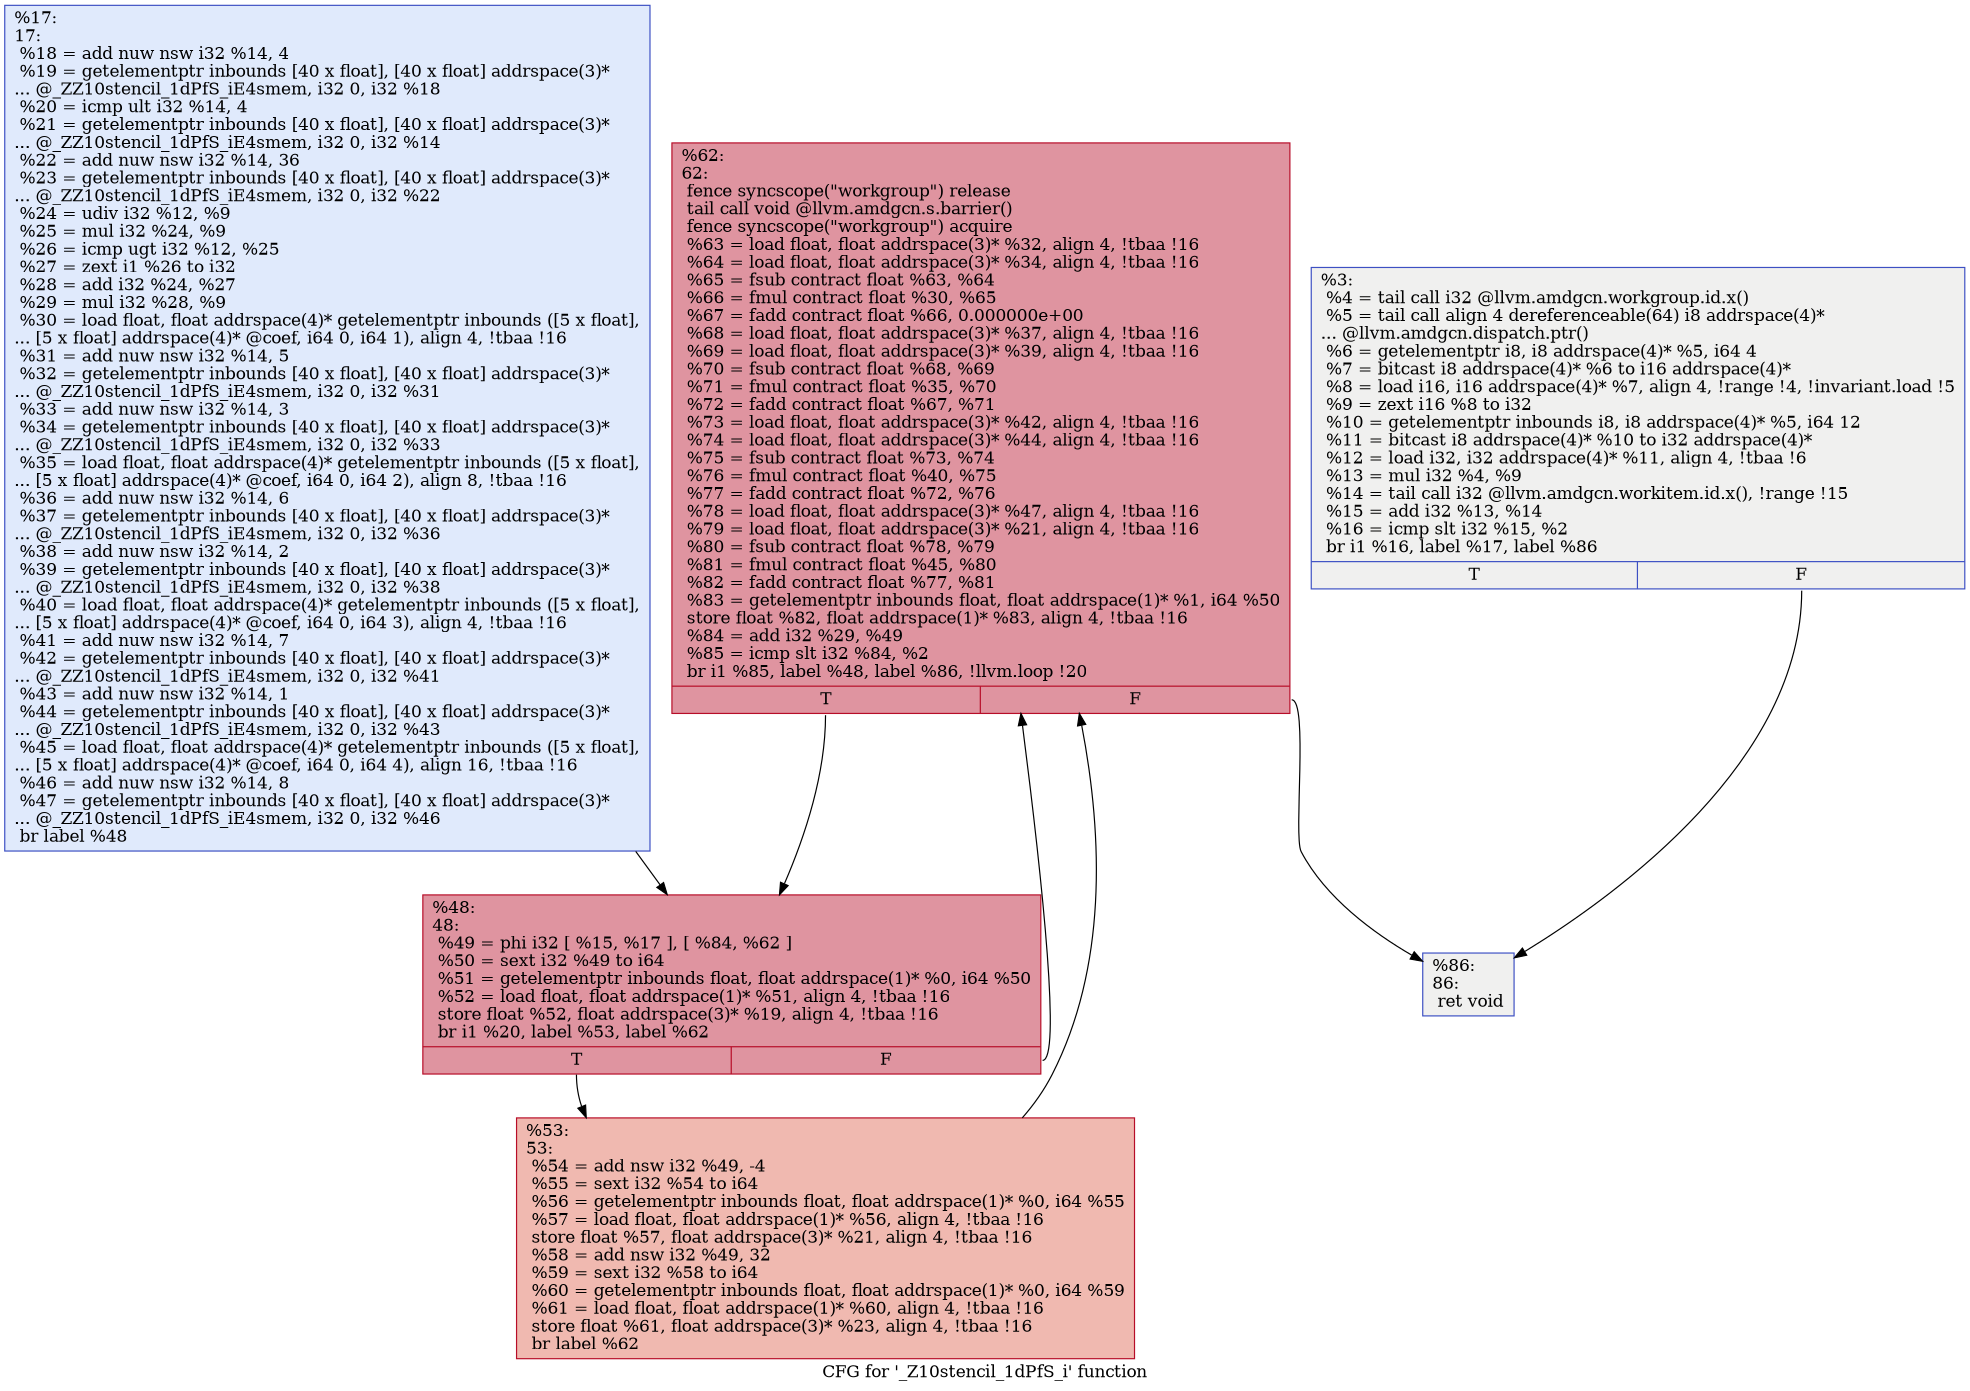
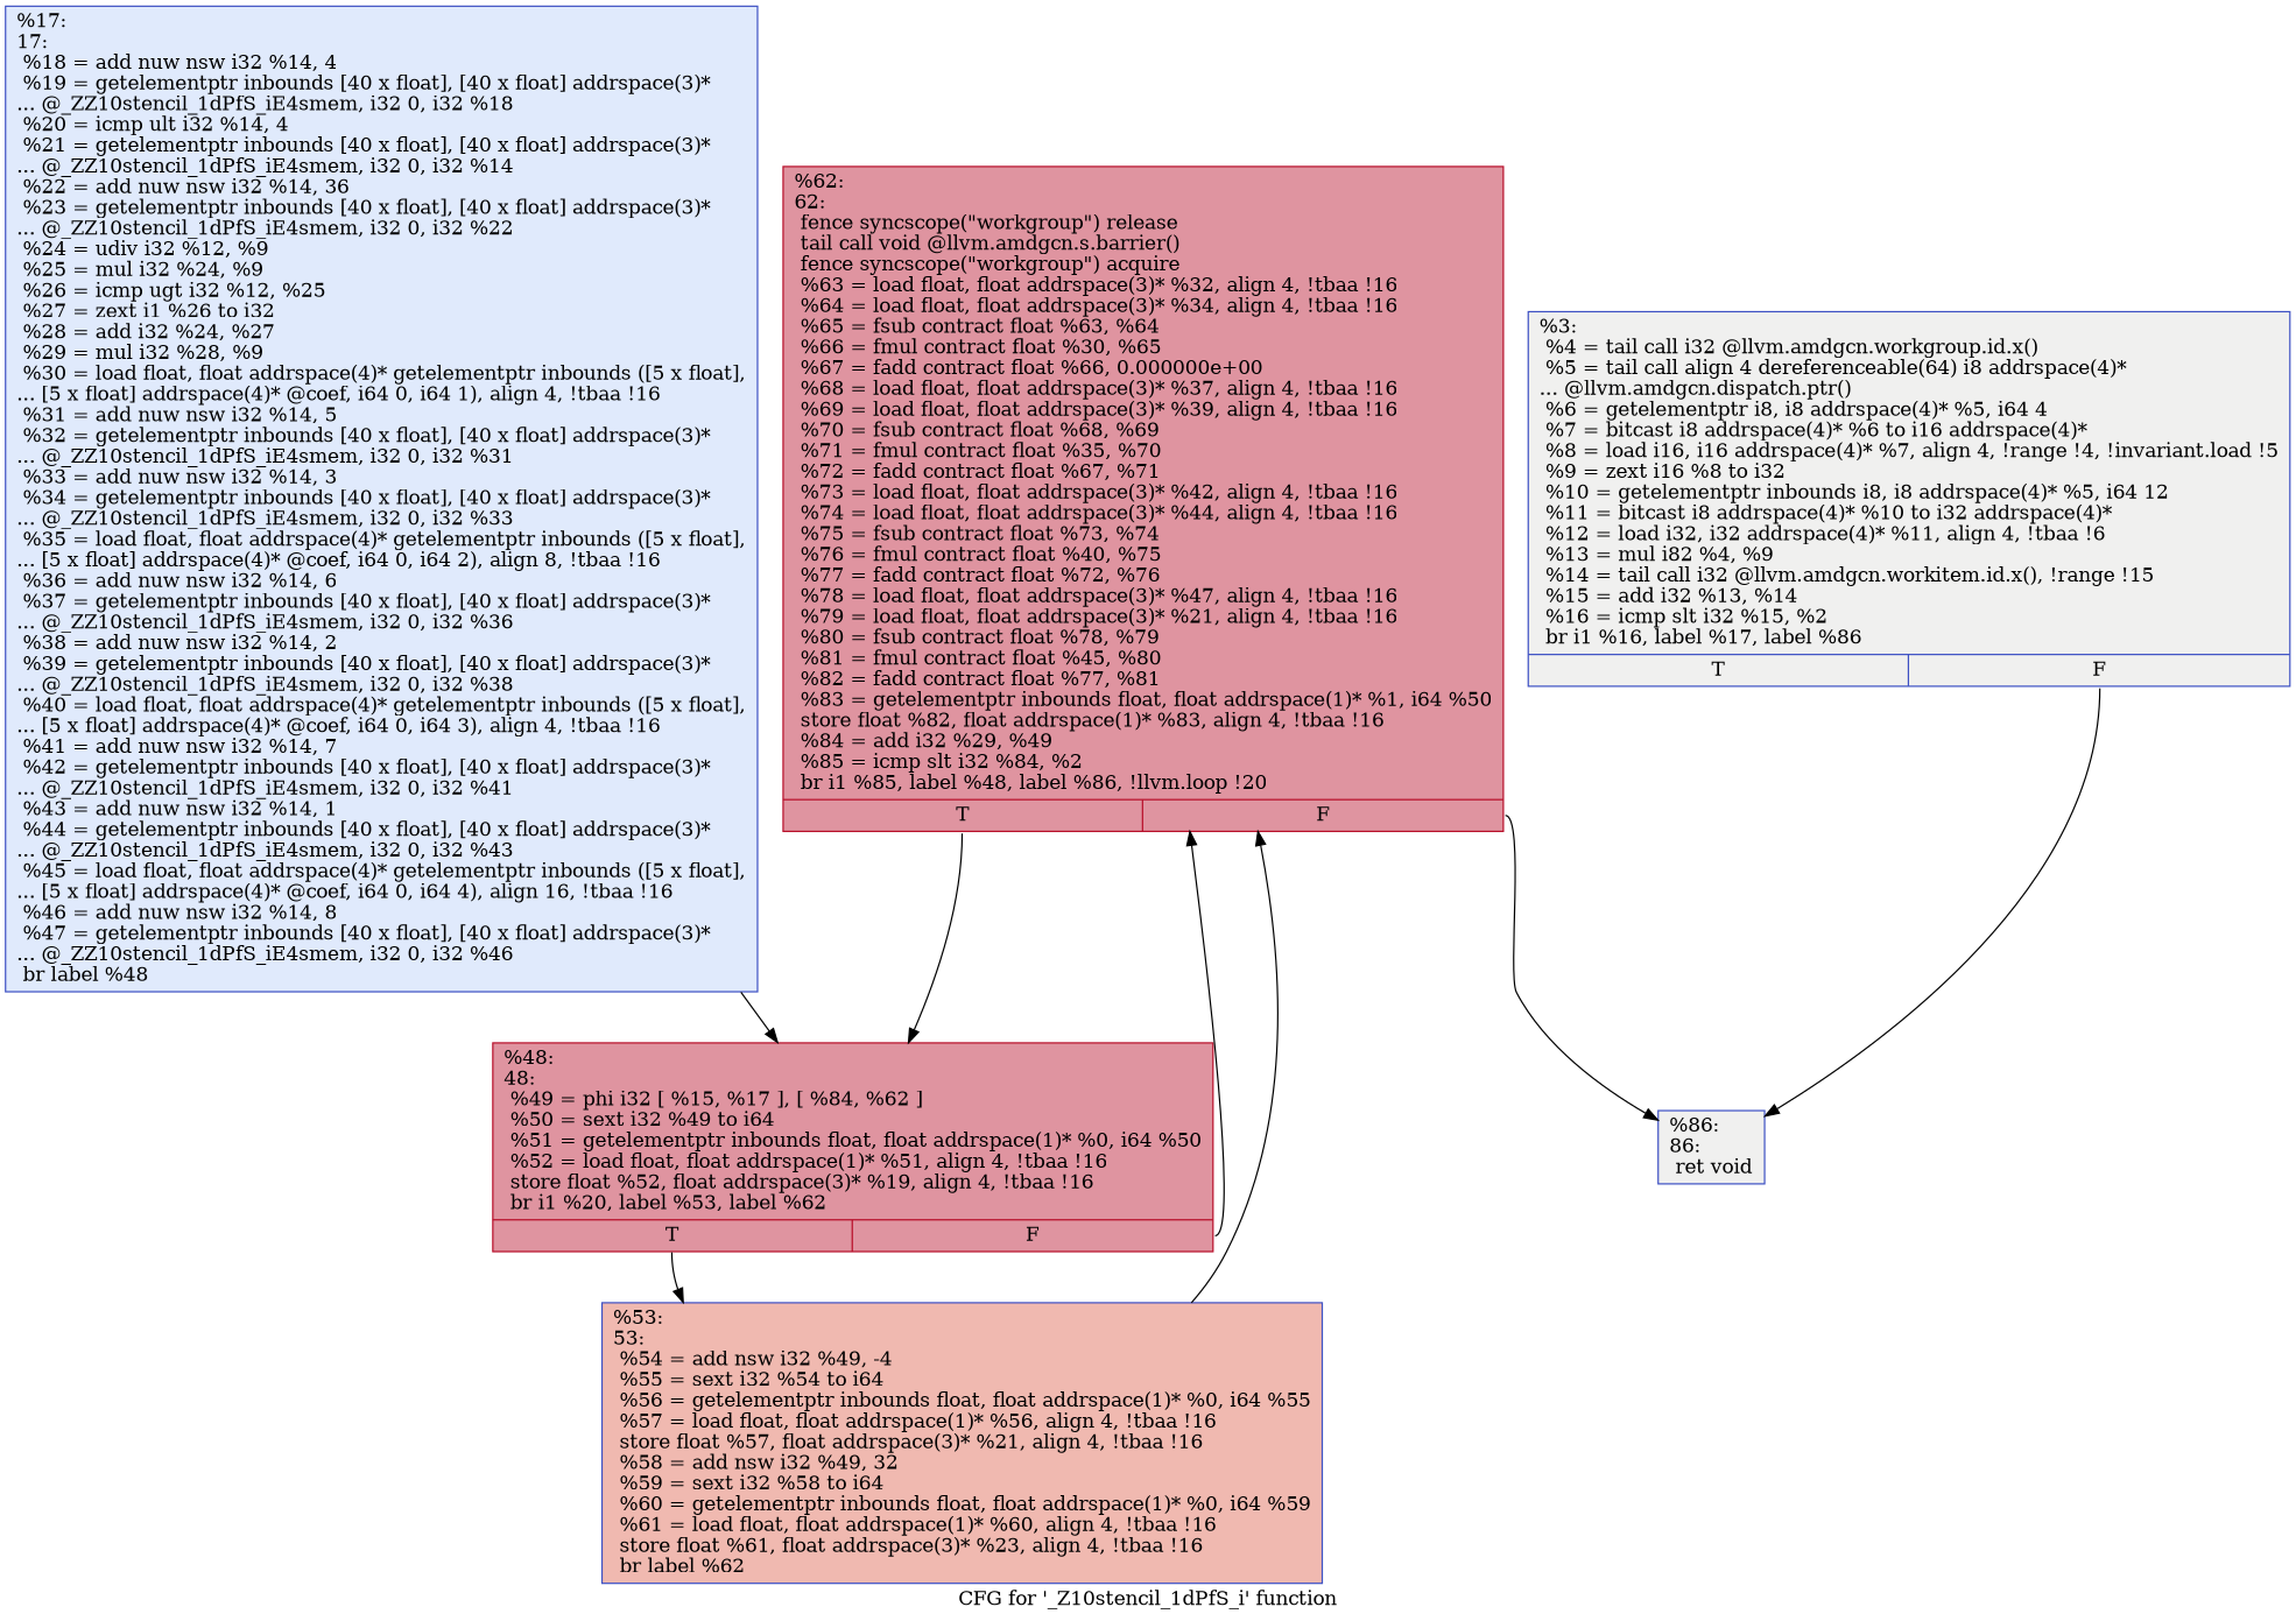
  digraph {
    label="CFG for '_Z10stencil_1dPfS_i' function"
    node [color="#3d50c3ff" fillcolor="#dedcdb70" shape=record style=filled]
    edge [tailport=s0]
-   n1 [label="{%3:\l  %4 = tail call i32 @llvm.amdgcn.workgroup.id.x()\l  %5 = tail call align 4 dereferenceable(64) i8 addrspace(4)*\l... @llvm.amdgcn.dispatch.ptr()\l  %6 = getelementptr i8, i8 addrspace(4)* %5, i64 4\l  %7 = bitcast i8 addrspace(4)* %6 to i16 addrspace(4)*\l  %8 = load i16, i16 addrspace(4)* %7, align 4, !range !4, !invariant.load !5\l  %9 = zext i16 %8 to i32\l  %10 = getelementptr inbounds i8, i8 addrspace(4)* %5, i64 12\l  %11 = bitcast i8 addrspace(4)* %10 to i32 addrspace(4)*\l  %12 = load i32, i32 addrspace(4)* %11, align 4, !tbaa !6\l  %13 = mul i32 %4, %9\l  %14 = tail call i32 @llvm.amdgcn.workitem.id.x(), !range !15\l  %15 = add i32 %13, %14\l  %16 = icmp slt i32 %15, %2\l  br i1 %16, label %17, label %86\l|{<s0>T|<s1>F}}"]
+   n1 [label="{%3:\l  %4 = tail call i32 @llvm.amdgcn.workgroup.id.x()\l  %5 = tail call align 4 dereferenceable(64) i8 addrspace(4)*\l... @llvm.amdgcn.dispatch.ptr()\l  %6 = getelementptr i8, i8 addrspace(4)* %5, i64 4\l  %7 = bitcast i8 addrspace(4)* %6 to i16 addrspace(4)*\l  %8 = load i16, i16 addrspace(4)* %7, align 4, !range !4, !invariant.load !5\l  %9 = zext i16 %8 to i32\l  %10 = getelementptr inbounds i8, i8 addrspace(4)* %5, i64 12\l  %11 = bitcast i8 addrspace(4)* %10 to i32 addrspace(4)*\l  %12 = load i32, i32 addrspace(4)* %11, align 4, !tbaa !6\l  %13 = mul i82 %4, %9\l  %14 = tail call i32 @llvm.amdgcn.workitem.id.x(), !range !15\l  %15 = add i32 %13, %14\l  %16 = icmp slt i32 %15, %2\l  br i1 %16, label %17, label %86\l|{<s0>T|<s1>F}}"]
    n2 [label="{%86:\l86:                                               \l  ret void\l}"]
    n3 [fillcolor="#b9d0f970" label="{%17:\l17:                                               \l  %18 = add nuw nsw i32 %14, 4\l  %19 = getelementptr inbounds [40 x float], [40 x float] addrspace(3)*\l... @_ZZ10stencil_1dPfS_iE4smem, i32 0, i32 %18\l  %20 = icmp ult i32 %14, 4\l  %21 = getelementptr inbounds [40 x float], [40 x float] addrspace(3)*\l... @_ZZ10stencil_1dPfS_iE4smem, i32 0, i32 %14\l  %22 = add nuw nsw i32 %14, 36\l  %23 = getelementptr inbounds [40 x float], [40 x float] addrspace(3)*\l... @_ZZ10stencil_1dPfS_iE4smem, i32 0, i32 %22\l  %24 = udiv i32 %12, %9\l  %25 = mul i32 %24, %9\l  %26 = icmp ugt i32 %12, %25\l  %27 = zext i1 %26 to i32\l  %28 = add i32 %24, %27\l  %29 = mul i32 %28, %9\l  %30 = load float, float addrspace(4)* getelementptr inbounds ([5 x float],\l... [5 x float] addrspace(4)* @coef, i64 0, i64 1), align 4, !tbaa !16\l  %31 = add nuw nsw i32 %14, 5\l  %32 = getelementptr inbounds [40 x float], [40 x float] addrspace(3)*\l... @_ZZ10stencil_1dPfS_iE4smem, i32 0, i32 %31\l  %33 = add nuw nsw i32 %14, 3\l  %34 = getelementptr inbounds [40 x float], [40 x float] addrspace(3)*\l... @_ZZ10stencil_1dPfS_iE4smem, i32 0, i32 %33\l  %35 = load float, float addrspace(4)* getelementptr inbounds ([5 x float],\l... [5 x float] addrspace(4)* @coef, i64 0, i64 2), align 8, !tbaa !16\l  %36 = add nuw nsw i32 %14, 6\l  %37 = getelementptr inbounds [40 x float], [40 x float] addrspace(3)*\l... @_ZZ10stencil_1dPfS_iE4smem, i32 0, i32 %36\l  %38 = add nuw nsw i32 %14, 2\l  %39 = getelementptr inbounds [40 x float], [40 x float] addrspace(3)*\l... @_ZZ10stencil_1dPfS_iE4smem, i32 0, i32 %38\l  %40 = load float, float addrspace(4)* getelementptr inbounds ([5 x float],\l... [5 x float] addrspace(4)* @coef, i64 0, i64 3), align 4, !tbaa !16\l  %41 = add nuw nsw i32 %14, 7\l  %42 = getelementptr inbounds [40 x float], [40 x float] addrspace(3)*\l... @_ZZ10stencil_1dPfS_iE4smem, i32 0, i32 %41\l  %43 = add nuw nsw i32 %14, 1\l  %44 = getelementptr inbounds [40 x float], [40 x float] addrspace(3)*\l... @_ZZ10stencil_1dPfS_iE4smem, i32 0, i32 %43\l  %45 = load float, float addrspace(4)* getelementptr inbounds ([5 x float],\l... [5 x float] addrspace(4)* @coef, i64 0, i64 4), align 16, !tbaa !16\l  %46 = add nuw nsw i32 %14, 8\l  %47 = getelementptr inbounds [40 x float], [40 x float] addrspace(3)*\l... @_ZZ10stencil_1dPfS_iE4smem, i32 0, i32 %46\l  br label %48\l}"]
    n4 [color="#b70d28ff" fillcolor="#b70d2870" label="{%48:\l48:                                               \l  %49 = phi i32 [ %15, %17 ], [ %84, %62 ]\l  %50 = sext i32 %49 to i64\l  %51 = getelementptr inbounds float, float addrspace(1)* %0, i64 %50\l  %52 = load float, float addrspace(1)* %51, align 4, !tbaa !16\l  store float %52, float addrspace(3)* %19, align 4, !tbaa !16\l  br i1 %20, label %53, label %62\l|{<s0>T|<s1>F}}"]
-   n5 [color="#b70d28ff" fillcolor="#de614d70" label="{%53:\l53:                                               \l  %54 = add nsw i32 %49, -4\l  %55 = sext i32 %54 to i64\l  %56 = getelementptr inbounds float, float addrspace(1)* %0, i64 %55\l  %57 = load float, float addrspace(1)* %56, align 4, !tbaa !16\l  store float %57, float addrspace(3)* %21, align 4, !tbaa !16\l  %58 = add nsw i32 %49, 32\l  %59 = sext i32 %58 to i64\l  %60 = getelementptr inbounds float, float addrspace(1)* %0, i64 %59\l  %61 = load float, float addrspace(1)* %60, align 4, !tbaa !16\l  store float %61, float addrspace(3)* %23, align 4, !tbaa !16\l  br label %62\l}"]
+   n5 [fillcolor="#de614d70" label="{%53:\l53:                                               \l  %54 = add nsw i32 %49, -4\l  %55 = sext i32 %54 to i64\l  %56 = getelementptr inbounds float, float addrspace(1)* %0, i64 %55\l  %57 = load float, float addrspace(1)* %56, align 4, !tbaa !16\l  store float %57, float addrspace(3)* %21, align 4, !tbaa !16\l  %58 = add nsw i32 %49, 32\l  %59 = sext i32 %58 to i64\l  %60 = getelementptr inbounds float, float addrspace(1)* %0, i64 %59\l  %61 = load float, float addrspace(1)* %60, align 4, !tbaa !16\l  store float %61, float addrspace(3)* %23, align 4, !tbaa !16\l  br label %62\l}"]
    n6 [color="#b70d28ff" fillcolor="#b70d2870" label="{%62:\l62:                                               \l  fence syncscope(\"workgroup\") release\l  tail call void @llvm.amdgcn.s.barrier()\l  fence syncscope(\"workgroup\") acquire\l  %63 = load float, float addrspace(3)* %32, align 4, !tbaa !16\l  %64 = load float, float addrspace(3)* %34, align 4, !tbaa !16\l  %65 = fsub contract float %63, %64\l  %66 = fmul contract float %30, %65\l  %67 = fadd contract float %66, 0.000000e+00\l  %68 = load float, float addrspace(3)* %37, align 4, !tbaa !16\l  %69 = load float, float addrspace(3)* %39, align 4, !tbaa !16\l  %70 = fsub contract float %68, %69\l  %71 = fmul contract float %35, %70\l  %72 = fadd contract float %67, %71\l  %73 = load float, float addrspace(3)* %42, align 4, !tbaa !16\l  %74 = load float, float addrspace(3)* %44, align 4, !tbaa !16\l  %75 = fsub contract float %73, %74\l  %76 = fmul contract float %40, %75\l  %77 = fadd contract float %72, %76\l  %78 = load float, float addrspace(3)* %47, align 4, !tbaa !16\l  %79 = load float, float addrspace(3)* %21, align 4, !tbaa !16\l  %80 = fsub contract float %78, %79\l  %81 = fmul contract float %45, %80\l  %82 = fadd contract float %77, %81\l  %83 = getelementptr inbounds float, float addrspace(1)* %1, i64 %50\l  store float %82, float addrspace(1)* %83, align 4, !tbaa !16\l  %84 = add i32 %29, %49\l  %85 = icmp slt i32 %84, %2\l  br i1 %85, label %48, label %86, !llvm.loop !20\l|{<s0>T|<s1>F}}"]
    n1 -> n2 [tailport=s1]
    n3 -> n4
    n4 -> n5
    n4 -> n6 [tailport=s1]
    n5 -> n6
    n6 -> n2 [tailport=s1]
    n6 -> n4
  }
